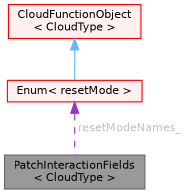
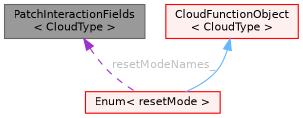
  digraph {
    node [color=red fillcolor="#FFF0F0" fontname=Helvetica fontsize=10 shape=box style=filled]
    edge [dir=back fontname=Helvetica fontsize=10 labelfontname=Helvetica labelfontsize=10]
    n1 [color=gray40 fillcolor=grey60 fontcolor=black height=0.2 label="PatchInteractionFields\l\< CloudType \>" width=0.4]
    n2 [height=0.2 label="CloudFunctionObject\l\< CloudType \>" width=0.4]
    n3 [height=0.2 label="Enum\< resetMode \>" width=0.4]
    n2 -> n3 [color=steelblue1 style=solid]
-   n3 -> n1 [color=darkorchid3 fontcolor=grey label=" resetModeNames_" style=dashed]
+   n1 -> n3 [color=darkorchid3 fontcolor=grey label=" resetModeNames_" style=dashed]
  }
